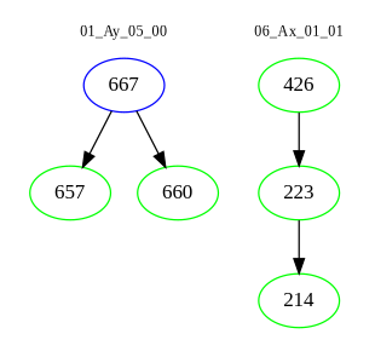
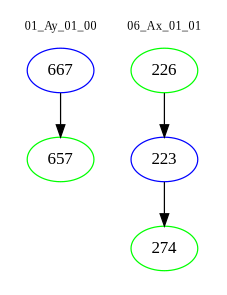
  digraph {
    fontname="Liberation Serif"
    node [color=green fontname="Liberation Serif"]
    edge [color=black fontname="Liberation Serif"]
    n1 [color=blue label=667]
    n2 [label=657]
-   n3 [label=660]
-   n4 [label=223]
-   n5 [label=214]
-   n6 [label=426]
+   n4 [color=blue label=223]
+   n5 [label=274]
+   n6 [label=226]
    subgraph cluster_1 {
      color=white
      fontsize=10
-     label="01_Ay_05_00"
+     label="01_Ay_01_00"
      n1
      n2
-     n3
    }
    subgraph cluster_2 {
      color=white
      fontsize=10
      label="06_Ax_01_01"
      n4
      n5
      n6
    }
    n1 -> n2
-   n1 -> n3
    n4 -> n5
    n6 -> n4
  }
